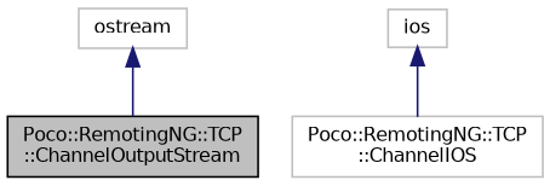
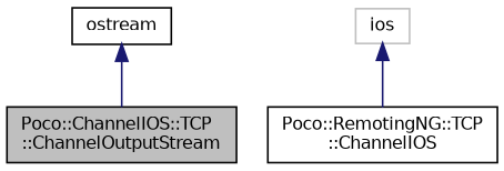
  digraph {
    node [color=black fillcolor=white fontname=Helvetica fontsize=10 shape=record style=filled]
    edge [color=midnightblue dir=back fontname=Helvetica fontsize=10 labelfontname=Helvetica labelfontsize=10 style=solid]
-   n1 [fillcolor=grey75 fontcolor=black height=0.2 label="Poco::RemotingNG::TCP\l::ChannelOutputStream" width=0.4]
-   n2 [color=grey75 height=0.2 label="Poco::RemotingNG::TCP\l::ChannelIOS" width=0.4]
+   n1 [fillcolor=grey75 fontcolor=black height=0.2 label="Poco::ChannelIOS::TCP\l::ChannelOutputStream" width=0.4]
+   n2 [height=0.2 label="Poco::RemotingNG::TCP\l::ChannelIOS" width=0.4]
    n3 [color=grey75 height=0.2 label=ios width=0.4]
-   n4 [color=grey75 height=0.2 label=ostream width=0.4]
+   n4 [height=0.2 label=ostream width=0.4]
    n3 -> n2
    n4 -> n1
  }
